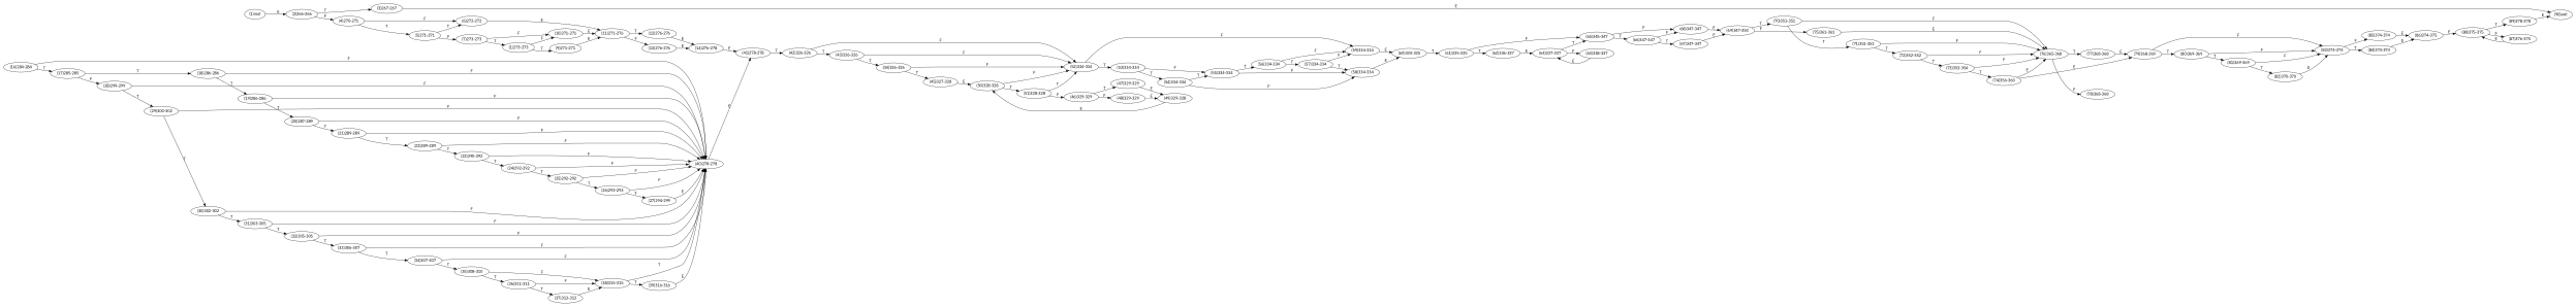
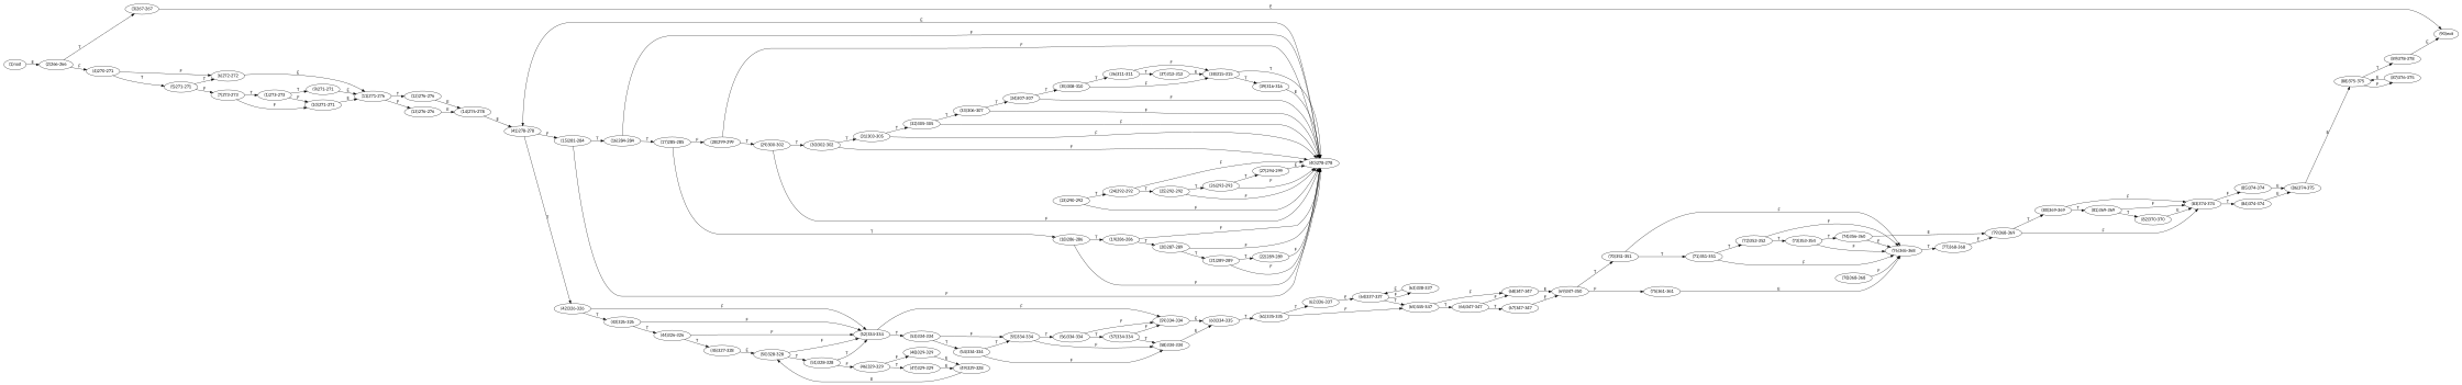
  digraph {
    fontname="IBM Plex Sans"
    rankdir=LR
    node [fontname="IBM Plex Sans"]
    edge [fontname="IBM Plex Sans"]
    n1 [label="(1)root"]
    n2 [label="(2)266-266"]
    n3 [label="(3)267-267"]
    n4 [label="(4)270-271"]
    n5 [label="(90)exit"]
    n6 [label="(5)271-271"]
    n7 [label="(6)272-272"]
    n8 [label="(7)273-273"]
    n9 [label="(11)271-276"]
    n10 [label="(1)273-273"]
    n11 [label="(10)271-271"]
    n12 [label="(12)276-276"]
    n13 [label="(13)276-276"]
    n14 [label="(9)271-271"]
    n15 [label="(14)276-278"]
    n16 [label="(41)278-278"]
+   n17 [label="(15)281-284"]
    n18 [label="(42)326-326"]
    n19 [label="(16)284-284"]
    n20 [label="(40)278-278"]
    n21 [label="(17)285-285"]
    n22 [label="(18)286-286"]
    n23 [label="(28)299-299"]
    n24 [label="(19)286-286"]
    n25 [label="(29)300-302"]
    n26 [label="(20)287-289"]
    n27 [label="(21)289-289"]
    n28 [label="(22)289-289"]
    n29 [label="(23)290-292"]
    n30 [label="(24)292-292"]
    n31 [label="(25)292-292"]
    n32 [label="(26)293-293"]
    n33 [label="(27)294-299"]
    n34 [label="(30)302-302"]
    n35 [label="(31)303-305"]
    n36 [label="(32)305-305"]
    n37 [label="(33)306-307"]
    n38 [label="(34)307-307"]
    n39 [label="(35)308-310"]
    n40 [label="(38)315-315"]
    n41 [label="(36)311-311"]
    n42 [label="(39)316-316"]
    n43 [label="(37)313-313"]
    n44 [label="(43)326-326"]
    n45 [label="(52)334-334"]
    n46 [label="(44)326-326"]
    n47 [label="(53)334-334"]
    n48 [label="(59)334-334"]
    n49 [label="(45)327-328"]
    n50 [label="(46)329-329"]
    n51 [label="(47)329-329"]
    n52 [label="(48)329-329"]
    n53 [label="(49)329-328"]
    n54 [label="(50)328-328"]
    n55 [label="(51)328-328"]
    n56 [label="(55)334-334"]
    n57 [label="(58)334-334"]
    n58 [label="(56)334-334"]
    n59 [label="(60)334-335"]
    n60 [label="(57)334-334"]
    n61 [label="(54)334-334"]
    n62 [label="(61)335-335"]
    n63 [label="(63)338-337"]
    n64 [label="(64)337-337"]
    n65 [label="(65)345-347"]
    n66 [label="(62)336-337"]
    n67 [label="(68)347-347"]
    n68 [label="(66)347-347"]
    n69 [label="(69)347-350"]
    n70 [label="(70)351-351"]
    n71 [label="(75)361-361"]
    n72 [label="(71)351-351"]
    n73 [label="(76)365-368"]
    n74 [label="(72)352-352"]
    n75 [label="(77)368-368"]
    n76 [label="(78)368-368"]
    n77 [label="(73)353-354"]
    n78 [label="(67)347-347"]
    n79 [label="(79)368-369"]
    n80 [label="(80)369-369"]
    n81 [label="(83)374-374"]
    n82 [label="(81)369-369"]
    n83 [label="(85)374-374"]
    n84 [label="(84)374-374"]
    n85 [label="(74)356-360"]
    n86 [label="(86)374-375"]
    n87 [label="(88)375-375"]
    n88 [label="(87)376-375"]
    n89 [label="(89)378-378"]
    n90 [label="(82)370-370"]
    n1 -> n2 [label=E]
    n2 -> n3 [label=T]
    n2 -> n4 [label=F]
    n3 -> n5 [label=E]
    n4 -> n6 [label=T]
    n4 -> n7 [label=F]
    n6 -> n7 [label=T]
    n6 -> n8 [label=F]
    n7 -> n9 [label=E]
    n8 -> n10 [label=T]
    n8 -> n11 [label=F]
    n9 -> n12 [label=T]
    n9 -> n13 [label=F]
    n10 -> n11 [label=F]
    n10 -> n14 [label=T]
    n11 -> n9 [label=E]
    n12 -> n15 [label=E]
    n13 -> n15 [label=E]
    n14 -> n9 [label=E]
    n15 -> n16 [label=E]
+   n16 -> n17 [label=F]
    n16 -> n18 [label=T]
+   n17 -> n19 [label=T]
+   n17 -> n20 [label=F]
    n18 -> n44 [label=T]
    n18 -> n45 [label=F]
    n19 -> n20 [label=F]
    n19 -> n21 [label=T]
    n20 -> n16 [label=E]
    n21 -> n22 [label=T]
    n21 -> n23 [label=F]
    n22 -> n20 [label=F]
    n22 -> n24 [label=T]
    n23 -> n20 [label=F]
    n23 -> n25 [label=T]
    n24 -> n20 [label=F]
    n24 -> n26 [label=T]
    n25 -> n20 [label=F]
    n25 -> n34 [label=T]
    n26 -> n20 [label=F]
    n26 -> n27 [label=T]
    n27 -> n20 [label=F]
    n27 -> n28 [label=T]
    n28 -> n20 [label=F]
-   n28 -> n29 [label=T]
    n29 -> n20 [label=F]
    n29 -> n30 [label=T]
    n30 -> n20 [label=F]
    n30 -> n31 [label=T]
    n31 -> n20 [label=F]
    n31 -> n32 [label=T]
    n32 -> n20 [label=F]
    n32 -> n33 [label=T]
    n33 -> n20 [label=E]
    n34 -> n20 [label=F]
    n34 -> n35 [label=T]
    n35 -> n20 [label=F]
    n35 -> n36 [label=T]
    n36 -> n20 [label=F]
    n36 -> n37 [label=T]
    n37 -> n20 [label=F]
    n37 -> n38 [label=T]
    n38 -> n20 [label=F]
    n38 -> n39 [label=T]
    n39 -> n40 [label=F]
    n39 -> n41 [label=T]
    n40 -> n20 [label=T]
    n40 -> n42 [label=T]
    n41 -> n40 [label=F]
    n41 -> n43 [label=T]
    n42 -> n20 [label=E]
    n43 -> n40 [label=E]
    n44 -> n45 [label=F]
    n44 -> n46 [label=T]
    n45 -> n47 [label=T]
    n45 -> n48 [label=F]
    n46 -> n45 [label=F]
    n46 -> n49 [label=T]
    n47 -> n56 [label=F]
    n47 -> n61 [label=T]
    n48 -> n59 [label=E]
    n49 -> n54 [label=E]
    n50 -> n51 [label=T]
    n50 -> n52 [label=F]
    n51 -> n53 [label=E]
    n52 -> n53 [label=E]
    n53 -> n54 [label=E]
    n54 -> n45 [label=F]
    n54 -> n55 [label=T]
    n55 -> n45 [label=T]
    n55 -> n50 [label=F]
    n56 -> n57 [label=F]
    n56 -> n58 [label=T]
    n57 -> n59 [label=E]
    n58 -> n48 [label=F]
    n58 -> n60 [label=T]
    n59 -> n62 [label=T]
    n60 -> n48 [label=F]
    n60 -> n57 [label=T]
    n61 -> n56 [label=T]
    n61 -> n57 [label=F]
    n62 -> n65 [label=F]
    n62 -> n66 [label=T]
    n63 -> n64 [label=E]
    n64 -> n63 [label=F]
    n64 -> n65 [label=T]
    n65 -> n67 [label=F]
    n65 -> n68 [label=T]
    n66 -> n64 [label=E]
    n67 -> n69 [label=E]
    n68 -> n67 [label=F]
    n68 -> n78 [label=T]
    n69 -> n70 [label=T]
    n69 -> n71 [label=F]
    n70 -> n72 [label=T]
    n70 -> n73 [label=F]
    n71 -> n73 [label=E]
    n72 -> n73 [label=F]
    n72 -> n74 [label=T]
    n73 -> n75 [label=T]
-   n73 -> n76 [label=F]
+   n76 -> n73 [label=F]
    n74 -> n73 [label=F]
    n74 -> n77 [label=T]
    n75 -> n79 [label=E]
    n77 -> n73 [label=F]
    n77 -> n85 [label=T]
    n78 -> n69 [label=E]
    n79 -> n80 [label=T]
    n79 -> n81 [label=F]
    n80 -> n81 [label=F]
    n80 -> n82 [label=T]
    n81 -> n83 [label=F]
    n81 -> n84 [label=T]
    n82 -> n81 [label=F]
    n82 -> n90 [label=T]
    n83 -> n86 [label=E]
    n84 -> n86 [label=E]
    n85 -> n73 [label=E]
    n85 -> n79 [label=E]
    n86 -> n87 [label=E]
    n87 -> n88 [label=F]
    n87 -> n89 [label=T]
    n88 -> n87 [label=E]
    n89 -> n5 [label=E]
    n90 -> n81 [label=E]
  }
